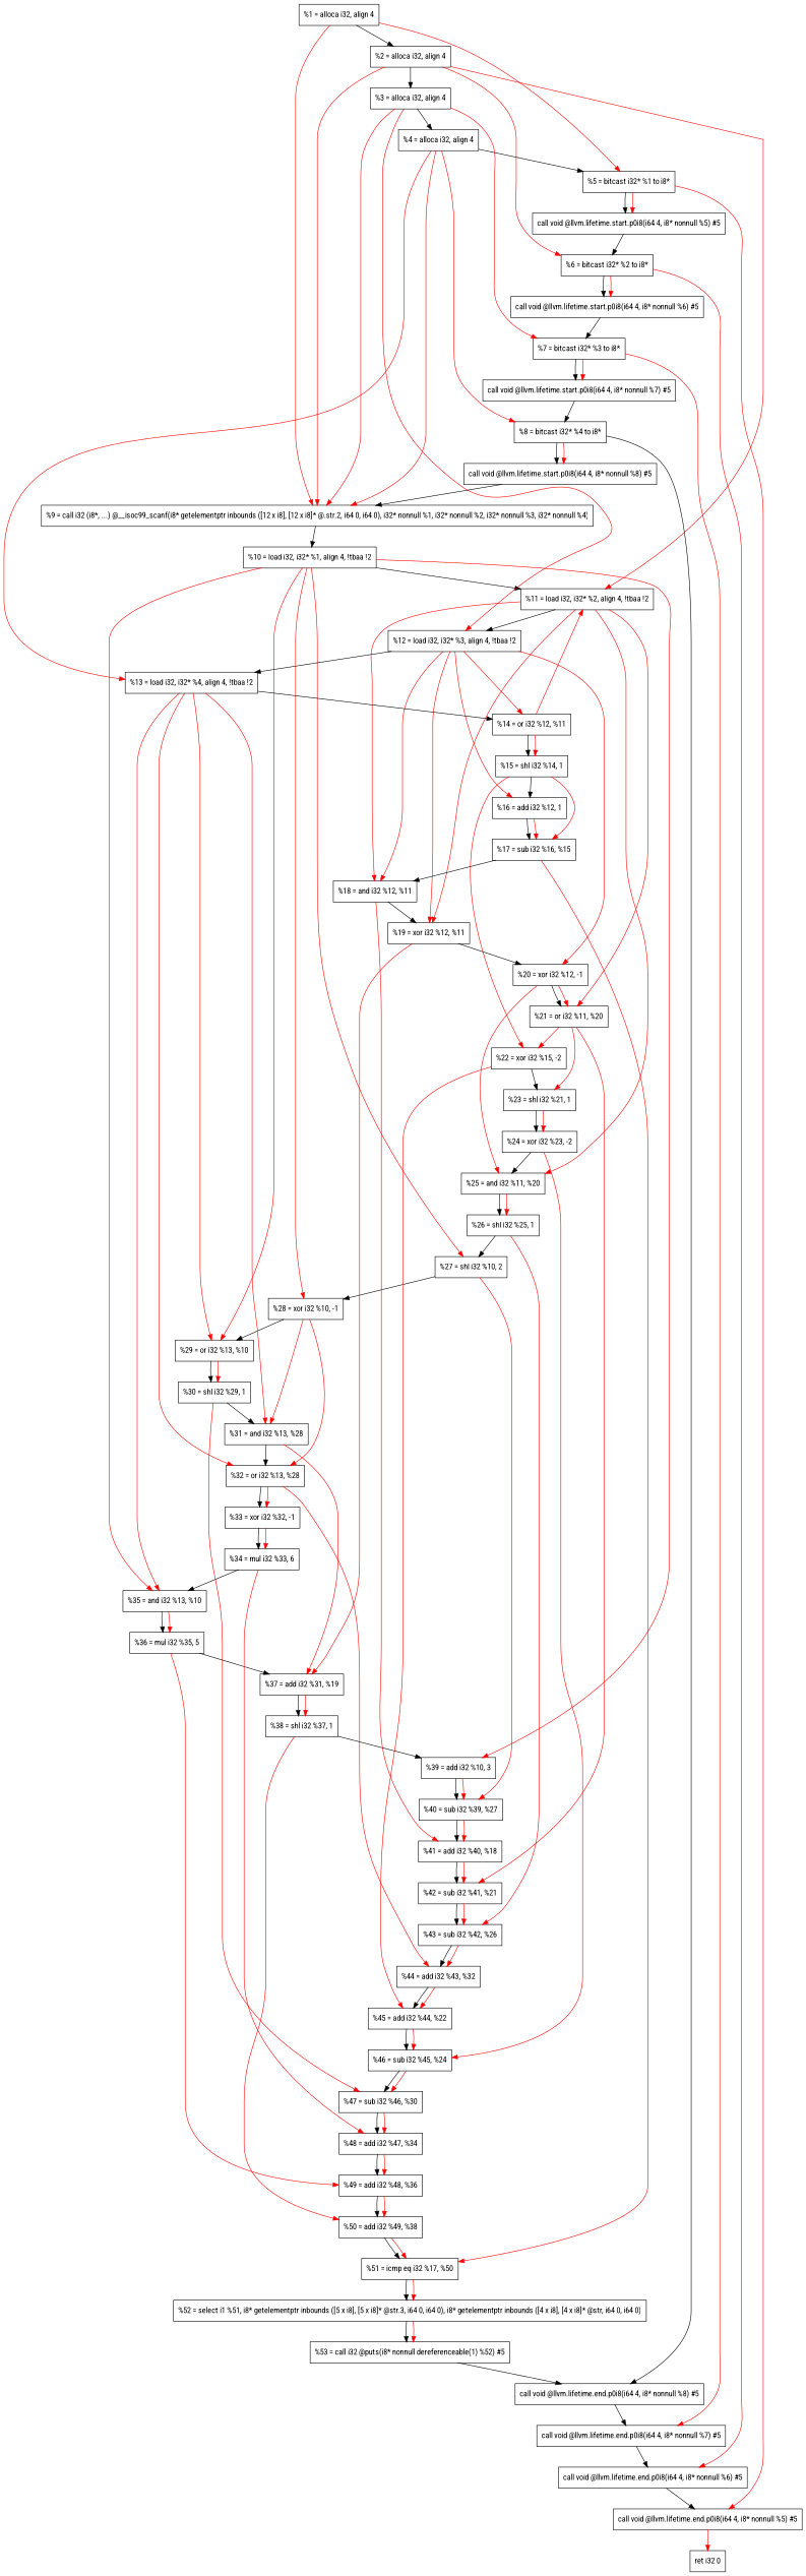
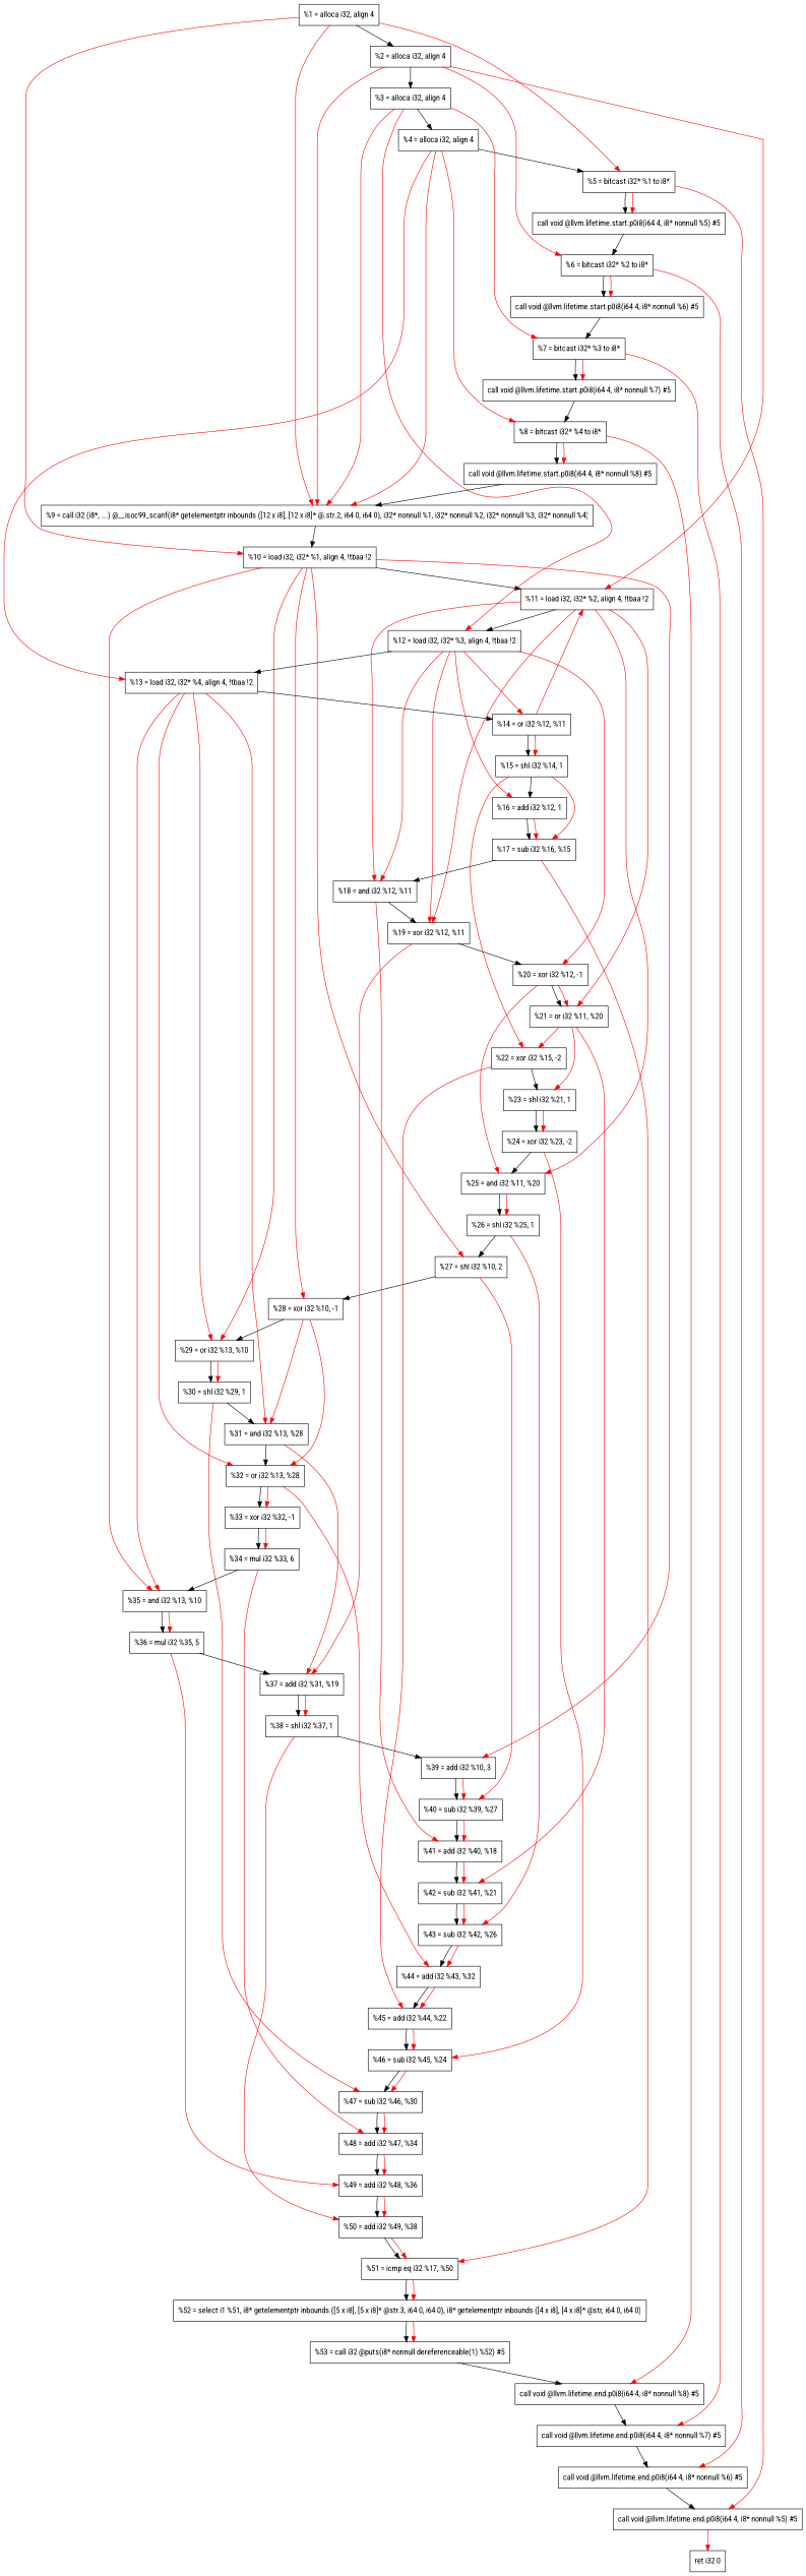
  digraph {
    fontname="Roboto Condensed"
    node [fontname="Roboto Condensed" shape=record]
    edge [fontname="Roboto Condensed" color=red]
    n1 [label="  %1 = alloca i32, align 4"]
    n2 [label="  %2 = alloca i32, align 4"]
    n3 [label="  %5 = bitcast i32* %1 to i8*"]
    n4 [label="  %9 = call i32 (i8*, ...) @__isoc99_scanf(i8* getelementptr inbounds ([12 x i8], [12 x i8]* @.str.2, i64 0, i64 0), i32* nonnull %1, i32* nonnull %2, i32* nonnull %3, i32* nonnull %4)"]
    n5 [label="  %10 = load i32, i32* %1, align 4, !tbaa !2"]
    n6 [label="  %3 = alloca i32, align 4"]
    n7 [label="  %6 = bitcast i32* %2 to i8*"]
    n8 [label="  %11 = load i32, i32* %2, align 4, !tbaa !2"]
    n9 [label="  call void @llvm.lifetime.start.p0i8(i64 4, i8* nonnull %5) #5"]
    n10 [label="  call void @llvm.lifetime.end.p0i8(i64 4, i8* nonnull %5) #5"]
    n11 [label="  %27 = shl i32 %10, 2"]
    n12 [label="  %28 = xor i32 %10, -1"]
    n13 [label="  %29 = or i32 %13, %10"]
    n14 [label="  %35 = and i32 %13, %10"]
    n15 [label="  %39 = add i32 %10, 3"]
    n16 [label="  %4 = alloca i32, align 4"]
    n17 [label="  %7 = bitcast i32* %3 to i8*"]
    n18 [label="  %12 = load i32, i32* %3, align 4, !tbaa !2"]
    n19 [label="  call void @llvm.lifetime.start.p0i8(i64 4, i8* nonnull %6) #5"]
    n20 [label="  call void @llvm.lifetime.end.p0i8(i64 4, i8* nonnull %6) #5"]
    n21 [label="  %18 = and i32 %12, %11"]
    n22 [label="  %19 = xor i32 %12, %11"]
    n23 [label="  %21 = or i32 %11, %20"]
    n24 [label="  %25 = and i32 %11, %20"]
    n25 [label="  %8 = bitcast i32* %4 to i8*"]
    n26 [label="  %13 = load i32, i32* %4, align 4, !tbaa !2"]
    n27 [label="  call void @llvm.lifetime.start.p0i8(i64 4, i8* nonnull %7) #5"]
    n28 [label="  call void @llvm.lifetime.end.p0i8(i64 4, i8* nonnull %7) #5"]
    n29 [label="  %14 = or i32 %12, %11"]
    n30 [label="  %16 = add i32 %12, 1"]
    n31 [label="  %20 = xor i32 %12, -1"]
    n32 [label="  call void @llvm.lifetime.start.p0i8(i64 4, i8* nonnull %8) #5"]
    n33 [label="  call void @llvm.lifetime.end.p0i8(i64 4, i8* nonnull %8) #5"]
    n34 [label="  %31 = and i32 %13, %28"]
    n35 [label="  %32 = or i32 %13, %28"]
    n36 [label="  ret i32 0"]
    n37 [label="  %40 = sub i32 %39, %27"]
    n38 [label="  %30 = shl i32 %29, 1"]
    n39 [label="  %36 = mul i32 %35, 5"]
    n40 [label="  %15 = shl i32 %14, 1"]
    n41 [label="  %41 = add i32 %40, %18"]
    n42 [label="  %37 = add i32 %31, %19"]
    n43 [label="  %22 = xor i32 %15, -2"]
    n44 [label="  %23 = shl i32 %21, 1"]
    n45 [label="  %42 = sub i32 %41, %21"]
    n46 [label="  %26 = shl i32 %25, 1"]
    n47 [label="  %17 = sub i32 %16, %15"]
    n48 [label="  %33 = xor i32 %32, -1"]
    n49 [label="  %44 = add i32 %43, %32"]
    n50 [label="  %51 = icmp eq i32 %17, %50"]
    n51 [label="  %45 = add i32 %44, %22"]
    n52 [label="  %52 = select i1 %51, i8* getelementptr inbounds ([5 x i8], [5 x i8]* @str.3, i64 0, i64 0), i8* getelementptr inbounds ([4 x i8], [4 x i8]* @str, i64 0, i64 0)"]
    n53 [label="  %38 = shl i32 %37, 1"]
    n54 [label="  %24 = xor i32 %23, -2"]
    n55 [label="  %43 = sub i32 %42, %26"]
    n56 [label="  %46 = sub i32 %45, %24"]
    n57 [label="  %47 = sub i32 %46, %30"]
    n58 [label="  %48 = add i32 %47, %34"]
    n59 [label="  %34 = mul i32 %33, 6"]
    n60 [label="  %49 = add i32 %48, %36"]
    n61 [label="  %50 = add i32 %49, %38"]
    n62 [label="  %53 = call i32 @puts(i8* nonnull dereferenceable(1) %52) #5"]
    n1 -> n2 [color=""]
    n1 -> n3
    n1 -> n4
+   n1 -> n5
    n2 -> n4
    n2 -> n6 [color=""]
    n2 -> n7
    n2 -> n8
    n3 -> n9 [color=""]
    n3 -> n9
    n3 -> n10
    n4 -> n5 [color=""]
    n5 -> n8 [color=""]
    n5 -> n11
    n5 -> n12
    n5 -> n13
    n5 -> n14
    n5 -> n15
    n6 -> n4
    n6 -> n16 [color=""]
    n6 -> n17
    n6 -> n18
    n7 -> n19 [color=""]
    n7 -> n19
    n7 -> n20
    n8 -> n18 [color=""]
    n8 -> n21
    n8 -> n22
    n8 -> n23
    n8 -> n24
    n9 -> n7 [color=""]
    n10 -> n36
    n11 -> n12 [color=""]
    n11 -> n37
    n12 -> n13 [color=""]
    n12 -> n34
    n12 -> n35
    n13 -> n38 [color=""]
    n13 -> n38
    n14 -> n39 [color=""]
    n14 -> n39
    n15 -> n37 [color=""]
    n15 -> n37
    n16 -> n3 [color=""]
    n16 -> n4
    n16 -> n25
    n16 -> n26
    n17 -> n27 [color=""]
    n17 -> n27
    n17 -> n28
    n18 -> n21
    n18 -> n22
    n18 -> n26 [color=""]
    n18 -> n29
    n18 -> n30
    n18 -> n31
    n19 -> n17 [color=""]
    n20 -> n10 [color=""]
    n21 -> n22 [color=""]
    n21 -> n41
    n22 -> n31 [color=""]
    n22 -> n42
    n23 -> n43
    n23 -> n44
    n23 -> n45
    n24 -> n46 [color=""]
    n24 -> n46
    n25 -> n32 [color=""]
    n25 -> n32
-   n25 -> n33 [color=black]
+   n25 -> n33
    n26 -> n13
    n26 -> n14
    n26 -> n29 [color=""]
    n26 -> n34
    n26 -> n35
    n27 -> n25 [color=""]
    n28 -> n20 [color=""]
    n29 -> n8
    n29 -> n40 [color=""]
    n29 -> n40
    n30 -> n47 [color=""]
    n30 -> n47
    n31 -> n23 [color=""]
    n31 -> n23
    n31 -> n24
    n32 -> n4 [color=""]
    n33 -> n28 [color=""]
    n34 -> n35 [color=""]
    n34 -> n42
    n35 -> n48 [color=""]
    n35 -> n48
    n35 -> n49
    n37 -> n41 [color=""]
    n37 -> n41
    n38 -> n34 [color=""]
    n38 -> n57
    n39 -> n42 [color=""]
    n39 -> n60
    n40 -> n30 [color=""]
    n40 -> n43
    n40 -> n47
    n41 -> n45 [color=""]
    n41 -> n45
    n42 -> n53 [color=""]
    n42 -> n53
    n43 -> n44 [color=""]
    n43 -> n51
    n44 -> n54 [color=""]
    n44 -> n54
    n45 -> n55 [color=""]
    n45 -> n55
    n46 -> n11 [color=""]
    n46 -> n55
    n47 -> n21 [color=""]
    n47 -> n50
    n48 -> n59 [color=""]
    n48 -> n59
    n49 -> n51 [color=""]
    n49 -> n51
    n50 -> n52 [color=""]
    n50 -> n52
    n51 -> n56 [color=""]
    n51 -> n56
    n52 -> n62 [color=""]
    n52 -> n62
    n53 -> n15 [color=""]
    n53 -> n61
    n54 -> n24 [color=""]
    n54 -> n56
    n55 -> n49 [color=""]
    n55 -> n49
    n56 -> n57 [color=""]
    n56 -> n57
    n57 -> n58 [color=""]
    n57 -> n58
    n58 -> n60 [color=""]
    n58 -> n60
    n59 -> n14 [color=""]
    n59 -> n58
    n60 -> n61 [color=""]
    n60 -> n61
    n61 -> n50 [color=""]
    n61 -> n50
    n62 -> n33 [color=""]
  }
